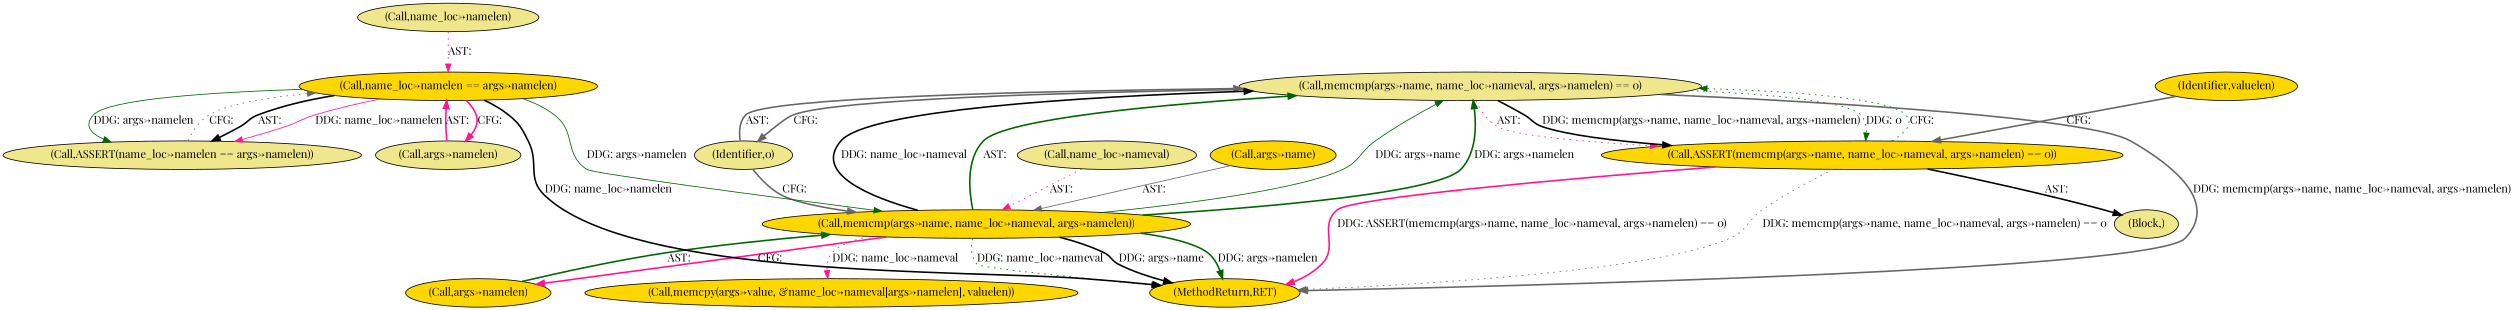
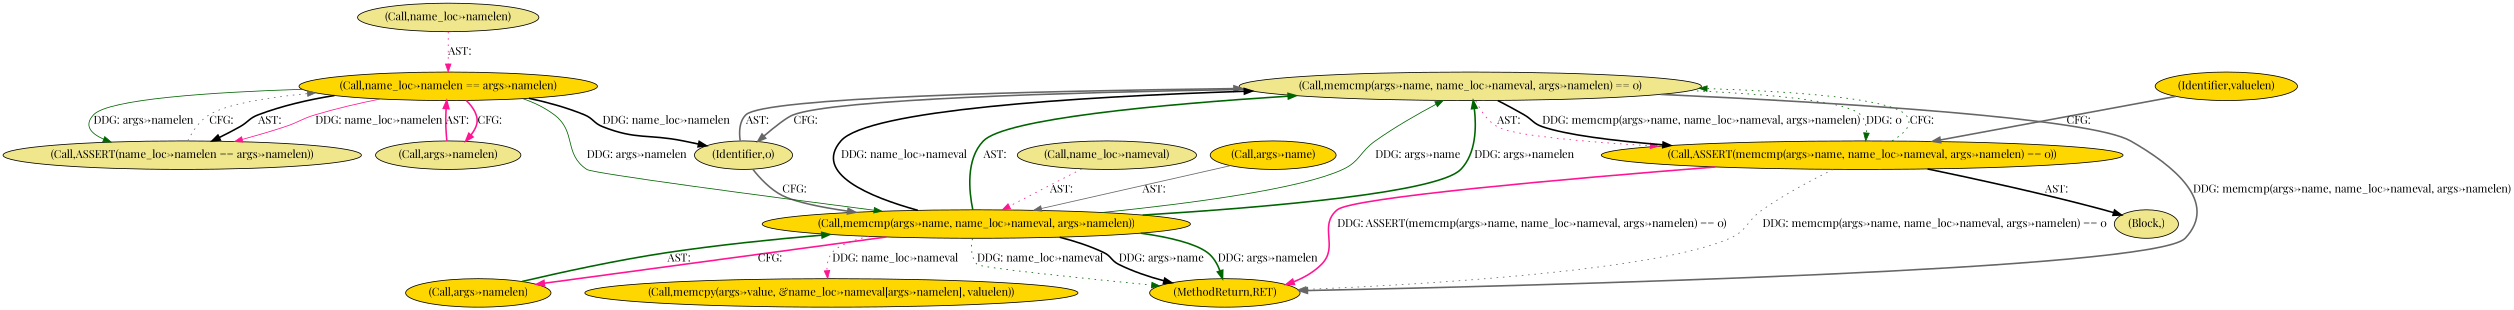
  digraph {
    fontname="Playfair Display"
    node [fillcolor=gold fontname="Playfair Display" style=filled]
    edge [color=darkgreen fontname="Playfair Display" style=bold]
    n1 [fillcolor=khaki label="(Call,memcmp(args->name, name_loc->nameval, args->namelen) == 0)"]
    n2 [label="(Call,ASSERT(memcmp(args->name, name_loc->nameval, args->namelen) == 0))"]
    n3 [label="(MethodReturn,RET)"]
    n4 [fillcolor=khaki label="(Identifier,0)"]
    n5 [fillcolor=khaki label="(Block,)"]
    n6 [label="(Call,memcmp(args->name, name_loc->nameval, args->namelen))"]
    n7 [label="(Call,memcpy(args->value, &name_loc->nameval[args->namelen], valuelen))"]
    n8 [label="(Call,args->namelen)"]
    n9 [label="(Call,name_loc->namelen == args->namelen)"]
    n10 [fillcolor=khaki label="(Call,ASSERT(name_loc->namelen == args->namelen))"]
    n11 [fillcolor=khaki label="(Call,args->namelen)"]
    n12 [fillcolor=khaki label="(Call,name_loc->nameval)"]
    n13 [label="(Call,args->name)"]
    n14 [label="(Identifier,valuelen)"]
    n15 [fillcolor=khaki label="(Call,name_loc->namelen)"]
    n1 -> n2 [color=deeppink label="AST: " style=dotted]
    n1 -> n2 [color=black label="DDG: memcmp(args->name, name_loc->nameval, args->namelen)"]
    n1 -> n2 [label="DDG: 0" style=dotted]
    n1 -> n3 [color=gray40 label="DDG: memcmp(args->name, name_loc->nameval, args->namelen)"]
    n1 -> n4 [color=gray40 label="CFG: "]
    n2 -> n1 [label="CFG: " style=dotted]
    n2 -> n3 [color=gray40 label="DDG: memcmp(args->name, name_loc->nameval, args->namelen) == 0" style=dotted]
    n2 -> n3 [color=deeppink label="DDG: ASSERT(memcmp(args->name, name_loc->nameval, args->namelen) == 0)"]
    n2 -> n5 [color=black label="AST: "]
    n4 -> n1 [color=gray40 label="AST: "]
    n4 -> n6 [color=gray40 label="CFG: "]
    n6 -> n1 [label="AST: "]
    n6 -> n1 [label="DDG: args->name" style=solid]
    n6 -> n1 [color=black label="DDG: name_loc->nameval"]
    n6 -> n1 [label="DDG: args->namelen"]
    n6 -> n3 [label="DDG: args->namelen"]
    n6 -> n3 [label="DDG: name_loc->nameval" style=dotted]
    n6 -> n3 [color=black label="DDG: args->name"]
    n6 -> n7 [color=deeppink label="DDG: name_loc->nameval" style=dotted]
    n6 -> n8 [color=deeppink label="CFG: "]
    n8 -> n6 [label="AST: "]
-   n9 -> n3 [color=black label="DDG: name_loc->namelen"]
+   n9 -> n4 [color=black label="DDG: name_loc->namelen"]
    n9 -> n6 [label="DDG: args->namelen" style=solid]
    n9 -> n10 [color=black label="AST: "]
    n9 -> n10 [color=deeppink label="DDG: name_loc->namelen" style=solid]
    n9 -> n10 [label="DDG: args->namelen" style=solid]
    n9 -> n11 [color=deeppink label="CFG: "]
    n10 -> n9 [color=gray40 label="CFG: " style=dotted]
    n11 -> n9 [color=deeppink label="AST: "]
    n12 -> n6 [color=deeppink label="AST: " style=dotted]
    n13 -> n6 [color=gray40 label="AST: " style=solid]
    n14 -> n2 [color=gray40 label="CFG: "]
    n15 -> n9 [color=deeppink label="AST: " style=dotted]
  }
